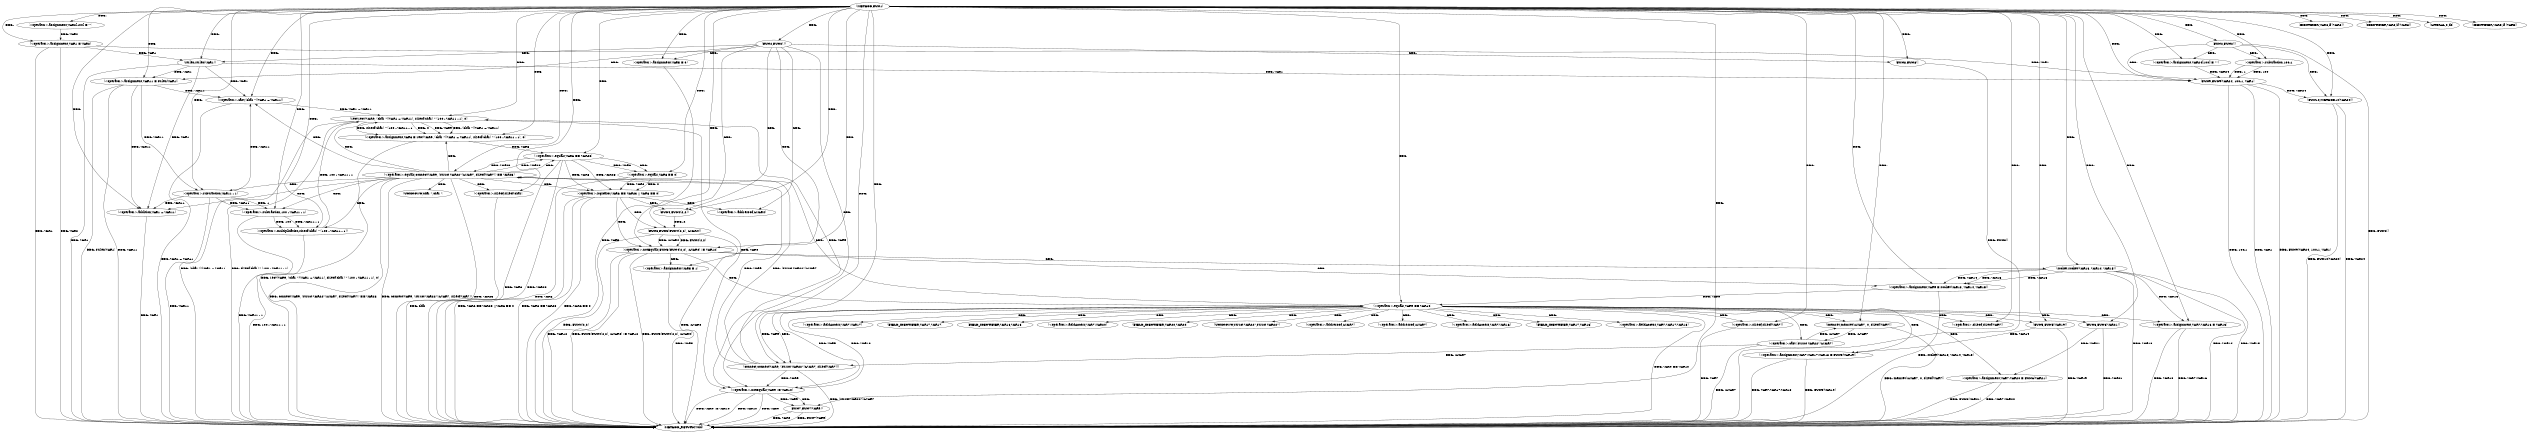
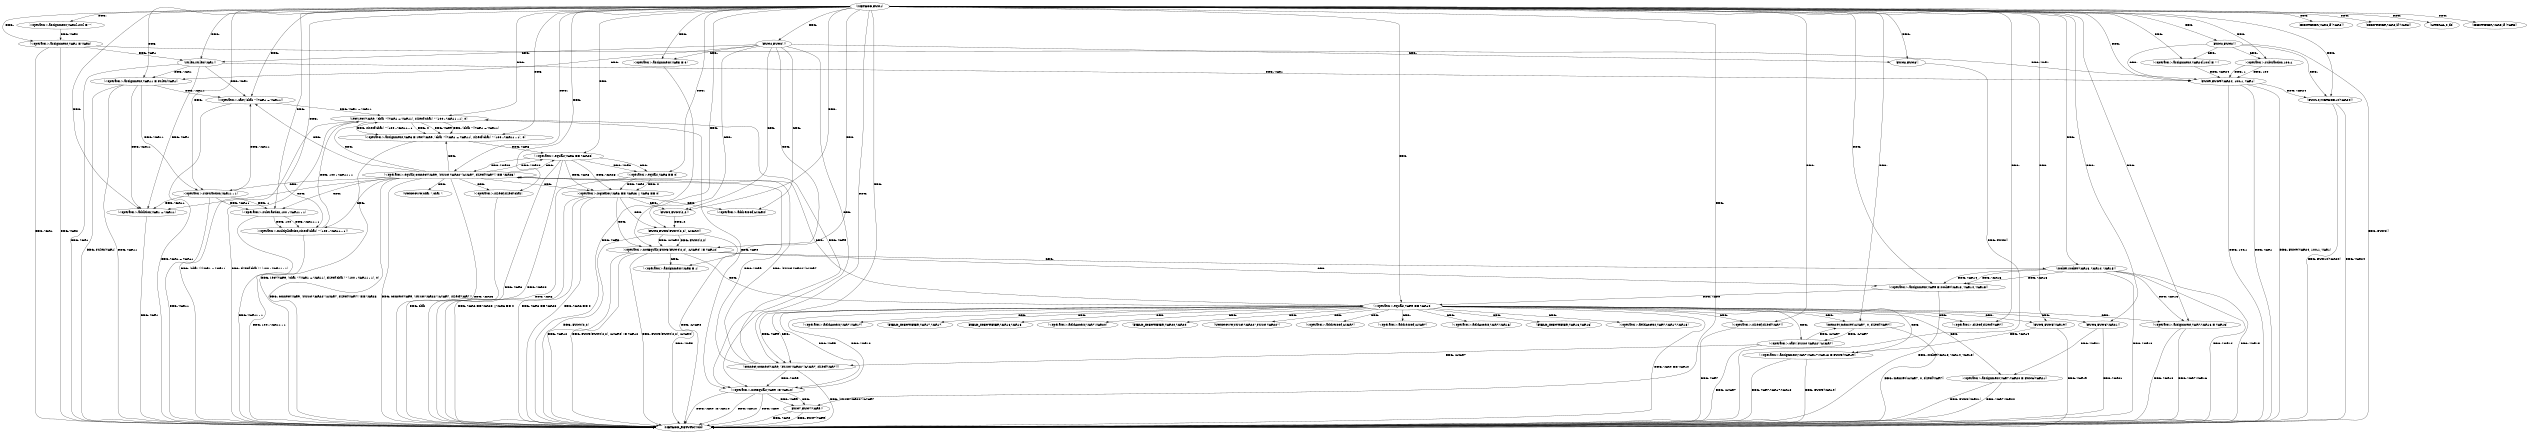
  digraph {
    n1 [label="(METHOD,FUN1)"]
    n2 [label="(<operator>.assignment,VAR2[100] = \"\")"]
    n3 [label="(<operator>.assignment,VAR1 = VAR2)"]
    n4 [label="(FUN2,FUN2())"]
    n5 [label="(<operator>.assignment,VAR5 = 0)"]
    n6 [label="(<operator>.assignment,VAR11 = strlen(VAR1))"]
    n7 [label="(strlen,strlen(VAR1))"]
    n8 [label="(<operator>.notEquals,FUN3(FUN4(2,2), &VAR4) != VAR12)"]
    n9 [label="(FUN4,FUN4(2,2))"]
    n10 [label="(<operator>.assignment,VAR5 = 1)"]
    n11 [label="(<operator>.assignment,VAR9 = socket(VAR13, VAR14, VAR15))"]
    n12 [label="(socket,socket(VAR13, VAR14, VAR15))"]
    n13 [label="(<operator>.equals,VAR9 == VAR10)"]
    n14 [label="(memset,memset(&VAR7, 0, sizeof(VAR7)))"]
    n15 [label="(<operator>.sizeOf,sizeof(VAR7))"]
    n16 [label="(<operator>.assignment,VAR7.VAR16 = VAR13)"]
    n17 [label="(FUN5,FUN5(VAR19))"]
    n18 [label="(FUN6,FUN6(VAR21))"]
    n19 [label="(<operator>.equals,connect(VAR9, (struct VAR22*)&VAR7, sizeof(VAR7)) == VAR23)"]
    n20 [label="(connect,connect(VAR9, (struct VAR22*)&VAR7, sizeof(VAR7)))"]
    n21 [label="(<operator>.sizeOf,sizeof(VAR7))"]
    n22 [label="(<operator>.assignment,VAR6 = recv(VAR9, (char *)(VAR1 + VAR11), sizeof(char) * (100 - VAR11 - 1), 0))"]
    n23 [label="(recv,recv(VAR9, (char *)(VAR1 + VAR11), sizeof(char) * (100 - VAR11 - 1), 0))"]
    n24 [label="(<operator>.cast,(char *)(VAR1 + VAR11))"]
    n25 [label="(<operator>.addition,VAR1 + VAR11)"]
    n26 [label="(<operator>.multiplication,sizeof(char) * (100 - VAR11 - 1))"]
    n27 [label="(<operator>.sizeOf,sizeof(char))"]
    n28 [label="(<operator>.subtraction,100 - VAR11 - 1)"]
    n29 [label="(<operator>.subtraction,VAR11 - 1)"]
    n30 [label="(<operator>.equals,VAR6 == VAR23)"]
    n31 [label="(<operator>.equals,VAR6 == 0)"]
    n32 [label="(IDENTIFIER,VAR8,if (VAR8))"]
    n33 [label="(IDENTIFIER,VAR8,if (VAR8))"]
    n34 [label="(LITERAL,0,do)"]
    n35 [label="(<operator>.notEquals,VAR9 != VAR10)"]
    n36 [label="(FUN7,FUN7(VAR9))"]
    n37 [label="(IDENTIFIER,VAR5,if (VAR5))"]
    n38 [label="(FUN8,FUN8())"]
    n39 [label="(FUN2,FUN2())"]
    n40 [label="(<operator>.assignment,VAR24[100] = \"\")"]
    n41 [label="(FUN9,FUN9(VAR24, 100-1, VAR1))"]
    n42 [label="(<operator>.subtraction,100-1)"]
    n43 [label="(FUN10,METHOD10(VAR24))"]
    n44 [label="(METHOD_RETURN,void)"]
    n45 [label="(FUN3,FUN3(FUN4(2,2), &VAR4))"]
    n46 [label="(<operator>.addressOf,&VAR4)"]
    n47 [label="(<operator>.assignment,VAR7.VAR17.VAR18 = FUN5(VAR19))"]
    n48 [label="(<operator>.assignment,VAR7.VAR20 = FUN6(VAR21))"]
    n49 [label="(<operator>.cast,(struct VAR22*)&VAR7)"]
    n50 [label="(<operator>.addressOf,&VAR7)"]
    n51 [label="(<operator>.fieldAccess,VAR7.VAR16)"]
-   n52 [label="(FIELD_IDENTIFIER,VAR17,VAR16)"]
+   n52 [label="(FIELD_IDENTIFIER,VAR16,VAR16)"]
    n53 [label="(<operator>.fieldAccess,VAR7.VAR17.VAR18)"]
    n54 [label="(<operator>.fieldAccess,VAR7.VAR17)"]
    n55 [label="(FIELD_IDENTIFIER,VAR17,VAR17)"]
    n56 [label="(FIELD_IDENTIFIER,VAR18,VAR18)"]
    n57 [label="(<operator>.fieldAccess,VAR7.VAR20)"]
    n58 [label="(FIELD_IDENTIFIER,VAR20,VAR20)"]
    n59 [label="(UNKNOWN,struct VAR22*,struct VAR22*)"]
    n60 [label="(<operator>.addressOf,&VAR7)"]
    n61 [label="(<operator>.logicalOr,VAR6 == VAR23 || VAR6 == 0)"]
    n62 [label="(UNKNOWN,char *,char *)"]
    n1 -> n2 [label="DDG: "]
    n1 -> n3 [label="DDG: "]
    n1 -> n4 [label="DDG: "]
    n1 -> n5 [label="DDG: "]
    n1 -> n6 [label="DDG: "]
    n1 -> n7 [label="DDG: "]
    n1 -> n8 [label="DDG: "]
    n1 -> n9 [label="DDG: "]
    n1 -> n10 [label="DDG: "]
    n1 -> n11 [label="DDG: "]
    n1 -> n12 [label="DDG: "]
    n1 -> n13 [label="DDG: "]
    n1 -> n14 [label="DDG: "]
    n1 -> n15 [label="DDG: "]
    n1 -> n16 [label="DDG: "]
    n1 -> n17 [label="DDG: "]
    n1 -> n18 [label="DDG: "]
    n1 -> n19 [label="DDG: "]
    n1 -> n20 [label="DDG: "]
    n1 -> n21 [label="DDG: "]
    n1 -> n22 [label="DDG: "]
    n1 -> n23 [label="DDG: "]
    n1 -> n24 [label="DDG: "]
    n1 -> n25 [label="DDG: "]
    n1 -> n26 [label="DDG: "]
    n1 -> n27 [label="DDG: "]
    n1 -> n28 [label="DDG: "]
    n1 -> n29 [label="DDG: "]
    n1 -> n30 [label="DDG: "]
    n1 -> n31 [label="DDG: "]
    n1 -> n32 [label="DDG: "]
    n1 -> n33 [label="DDG: "]
    n1 -> n34 [label="DDG: "]
    n1 -> n35 [label="DDG: "]
    n1 -> n36 [label="DDG: "]
    n1 -> n37 [label="DDG: "]
    n1 -> n38 [label="DDG: "]
    n1 -> n39 [label="DDG: "]
    n1 -> n40 [label="DDG: "]
    n1 -> n41 [label="DDG: "]
    n1 -> n42 [label="DDG: "]
    n1 -> n43 [label="DDG: "]
    n2 -> n3 [label="DDG: VAR2"]
    n3 -> n7 [label="DDG: VAR1"]
    n3 -> n41 [label="DDG: VAR1"]
    n3 -> n44 [label="DDG: VAR2"]
    n3 -> n44 [label="DDG: VAR1"]
    n4 -> n5 [label="CDG: "]
    n4 -> n6 [label="CDG: "]
    n4 -> n7 [label="CDG: "]
    n4 -> n8 [label="CDG: "]
    n4 -> n9 [label="CDG: "]
    n4 -> n35 [label="CDG: "]
    n4 -> n38 [label="CDG: "]
    n4 -> n45 [label="CDG: "]
    n4 -> n46 [label="CDG: "]
    n5 -> n44 [label="DDG: VAR5"]
    n6 -> n24 [label="DDG: VAR11"]
    n6 -> n25 [label="DDG: VAR11"]
    n6 -> n29 [label="DDG: VAR11"]
    n6 -> n44 [label="DDG: VAR11"]
    n6 -> n44 [label="DDG: strlen(VAR1)"]
    n7 -> n6 [label="DDG: VAR1"]
    n7 -> n24 [label="DDG: VAR1"]
    n7 -> n25 [label="DDG: VAR1"]
    n7 -> n41 [label="DDG: VAR1"]
    n7 -> n44 [label="DDG: VAR1"]
    n8 -> n10 [label="CDG: "]
    n8 -> n11 [label="CDG: "]
    n8 -> n12 [label="CDG: "]
    n8 -> n13 [label="CDG: "]
    n8 -> n44 [label="DDG: VAR12"]
    n8 -> n44 [label="DDG: FUN3(FUN4(2,2), &VAR4) != VAR12"]
    n8 -> n44 [label="DDG: FUN3(FUN4(2,2), &VAR4)"]
    n9 -> n45 [label="DDG: 2"]
    n10 -> n44 [label="DDG: VAR5"]
    n11 -> n13 [label="DDG: VAR9"]
    n11 -> n44 [label="DDG: socket(VAR13, VAR14, VAR15)"]
    n12 -> n11 [label="DDG: VAR13"]
    n12 -> n11 [label="DDG: VAR14"]
    n12 -> n11 [label="DDG: VAR15"]
    n12 -> n16 [label="DDG: VAR13"]
    n12 -> n44 [label="DDG: VAR14"]
    n12 -> n44 [label="DDG: VAR15"]
    n12 -> n44 [label="DDG: VAR13"]
    n13 -> n14 [label="CDG: "]
    n13 -> n15 [label="CDG: "]
    n13 -> n16 [label="CDG: "]
    n13 -> n17 [label="CDG: "]
    n13 -> n18 [label="CDG: "]
    n13 -> n19 [label="CDG: "]
    n13 -> n20 [label="DDG: VAR9"]
    n13 -> n20 [label="CDG: "]
    n13 -> n21 [label="CDG: "]
    n13 -> n35 [label="DDG: VAR9"]
    n13 -> n35 [label="DDG: VAR10"]
    n13 -> n44 [label="DDG: VAR9 == VAR10"]
    n13 -> n47 [label="CDG: "]
    n13 -> n48 [label="CDG: "]
    n13 -> n49 [label="CDG: "]
    n13 -> n50 [label="CDG: "]
    n13 -> n51 [label="CDG: "]
    n13 -> n52 [label="CDG: "]
    n13 -> n53 [label="CDG: "]
    n13 -> n54 [label="CDG: "]
    n13 -> n55 [label="CDG: "]
    n13 -> n56 [label="CDG: "]
    n13 -> n57 [label="CDG: "]
    n13 -> n58 [label="CDG: "]
    n13 -> n59 [label="CDG: "]
    n13 -> n60 [label="CDG: "]
    n14 -> n44 [label="DDG: memset(&VAR7, 0, sizeof(VAR7))"]
    n14 -> n49 [label="DDG: &VAR7"]
    n16 -> n44 [label="DDG: VAR13"]
    n16 -> n44 [label="DDG: VAR7.VAR16"]
    n17 -> n44 [label="DDG: VAR19"]
    n17 -> n47 [label="DDG: VAR19"]
    n18 -> n44 [label="DDG: VAR21"]
    n18 -> n48 [label="DDG: VAR21"]
    n19 -> n22 [label="CDG: "]
    n19 -> n23 [label="CDG: "]
    n19 -> n24 [label="CDG: "]
    n19 -> n25 [label="CDG: "]
    n19 -> n26 [label="CDG: "]
    n19 -> n27 [label="CDG: "]
    n19 -> n28 [label="CDG: "]
    n19 -> n29 [label="CDG: "]
    n19 -> n30 [label="DDG: VAR23"]
    n19 -> n30 [label="CDG: "]
    n19 -> n44 [label="DDG: connect(VAR9, (struct VAR22*)&VAR7, sizeof(VAR7)) == VAR23"]
    n19 -> n44 [label="DDG: connect(VAR9, (struct VAR22*)&VAR7, sizeof(VAR7))"]
    n19 -> n44 [label="DDG: VAR23"]
    n19 -> n61 [label="CDG: "]
    n19 -> n62 [label="CDG: "]
    n20 -> n19 [label="DDG: VAR9"]
    n20 -> n19 [label="DDG: (struct VAR22*)&VAR7"]
    n20 -> n23 [label="DDG: VAR9"]
    n20 -> n35 [label="DDG: VAR9"]
    n20 -> n44 [label="DDG: (struct VAR22*)&VAR7"]
    n21 -> n44 [label="DDG: VAR7"]
    n22 -> n30 [label="DDG: VAR6"]
    n22 -> n44 [label="DDG: recv(VAR9, (char *)(VAR1 + VAR11), sizeof(char) * (100 - VAR11 - 1), 0)"]
    n23 -> n22 [label="DDG: VAR9"]
    n23 -> n22 [label="DDG: (char *)(VAR1 + VAR11)"]
    n23 -> n22 [label="DDG: sizeof(char) * (100 - VAR11 - 1)"]
    n23 -> n22 [label="DDG: 0"]
    n23 -> n35 [label="DDG: VAR9"]
    n23 -> n44 [label="DDG: (char *)(VAR1 + VAR11)"]
    n23 -> n44 [label="DDG: sizeof(char) * (100 - VAR11 - 1)"]
    n24 -> n23 [label="DDG: VAR1 + VAR11"]
    n24 -> n44 [label="DDG: VAR1 + VAR11"]
    n25 -> n44 [label="DDG: VAR1"]
    n26 -> n23 [label="DDG: 100 - VAR11 - 1"]
    n26 -> n44 [label="DDG: 100 - VAR11 - 1"]
    n27 -> n44 [label="DDG: char"]
    n28 -> n26 [label="DDG: 100"]
    n28 -> n26 [label="DDG: VAR11 - 1"]
    n28 -> n44 [label="DDG: VAR11 - 1"]
    n29 -> n24 [label="DDG: VAR11"]
    n29 -> n25 [label="DDG: VAR11"]
    n29 -> n28 [label="DDG: VAR11"]
    n29 -> n28 [label="DDG: 1"]
    n29 -> n44 [label="DDG: VAR11"]
    n30 -> n19 [label="DDG: VAR23"]
    n30 -> n31 [label="DDG: VAR6"]
    n30 -> n31 [label="CDG: "]
    n30 -> n44 [label="DDG: VAR23"]
    n30 -> n44 [label="DDG: VAR6"]
    n30 -> n61 [label="DDG: VAR6"]
    n30 -> n61 [label="DDG: VAR23"]
    n31 -> n44 [label="DDG: VAR6"]
    n31 -> n61 [label="DDG: VAR6"]
    n31 -> n61 [label="DDG: 0"]
    n35 -> n36 [label="DDG: VAR9"]
    n35 -> n36 [label="CDG: "]
    n35 -> n44 [label="DDG: VAR9 != VAR10"]
    n35 -> n44 [label="DDG: VAR10"]
    n35 -> n44 [label="DDG: VAR9"]
    n36 -> n44 [label="DDG: FUN7(VAR9)"]
    n36 -> n44 [label="DDG: VAR9"]
    n38 -> n44 [label="DDG: FUN8()"]
    n39 -> n40 [label="CDG: "]
    n39 -> n41 [label="CDG: "]
    n39 -> n42 [label="CDG: "]
    n39 -> n43 [label="CDG: "]
    n39 -> n44 [label="DDG: FUN2()"]
    n40 -> n41 [label="DDG: VAR24"]
    n41 -> n43 [label="DDG: VAR24"]
    n41 -> n44 [label="DDG: VAR1"]
    n41 -> n44 [label="DDG: FUN9(VAR24, 100-1, VAR1)"]
    n41 -> n44 [label="DDG: 100-1"]
    n42 -> n41 [label="DDG: 100"]
    n42 -> n41 [label="DDG: 1"]
    n43 -> n44 [label="DDG: VAR24"]
    n43 -> n44 [label="DDG: FUN10(VAR24)"]
    n45 -> n8 [label="DDG: FUN4(2,2)"]
    n45 -> n8 [label="DDG: &VAR4"]
    n45 -> n44 [label="DDG: &VAR4"]
    n45 -> n44 [label="DDG: FUN4(2,2)"]
    n47 -> n44 [label="DDG: FUN5(VAR19)"]
    n47 -> n44 [label="DDG: VAR7.VAR17.VAR18"]
    n48 -> n44 [label="DDG: FUN6(VAR21)"]
    n48 -> n44 [label="DDG: VAR7.VAR20"]
    n49 -> n14 [label="DDG: &VAR7"]
    n49 -> n20 [label="DDG: &VAR7"]
    n49 -> n44 [label="DDG: &VAR7"]
    n61 -> n8 [label="CDG: "]
    n61 -> n9 [label="CDG: "]
    n61 -> n44 [label="DDG: VAR6 == VAR23 || VAR6 == 0"]
    n61 -> n44 [label="DDG: VAR6 == VAR23"]
    n61 -> n44 [label="DDG: VAR6 == 0"]
    n61 -> n45 [label="CDG: "]
    n61 -> n46 [label="CDG: "]
  }
